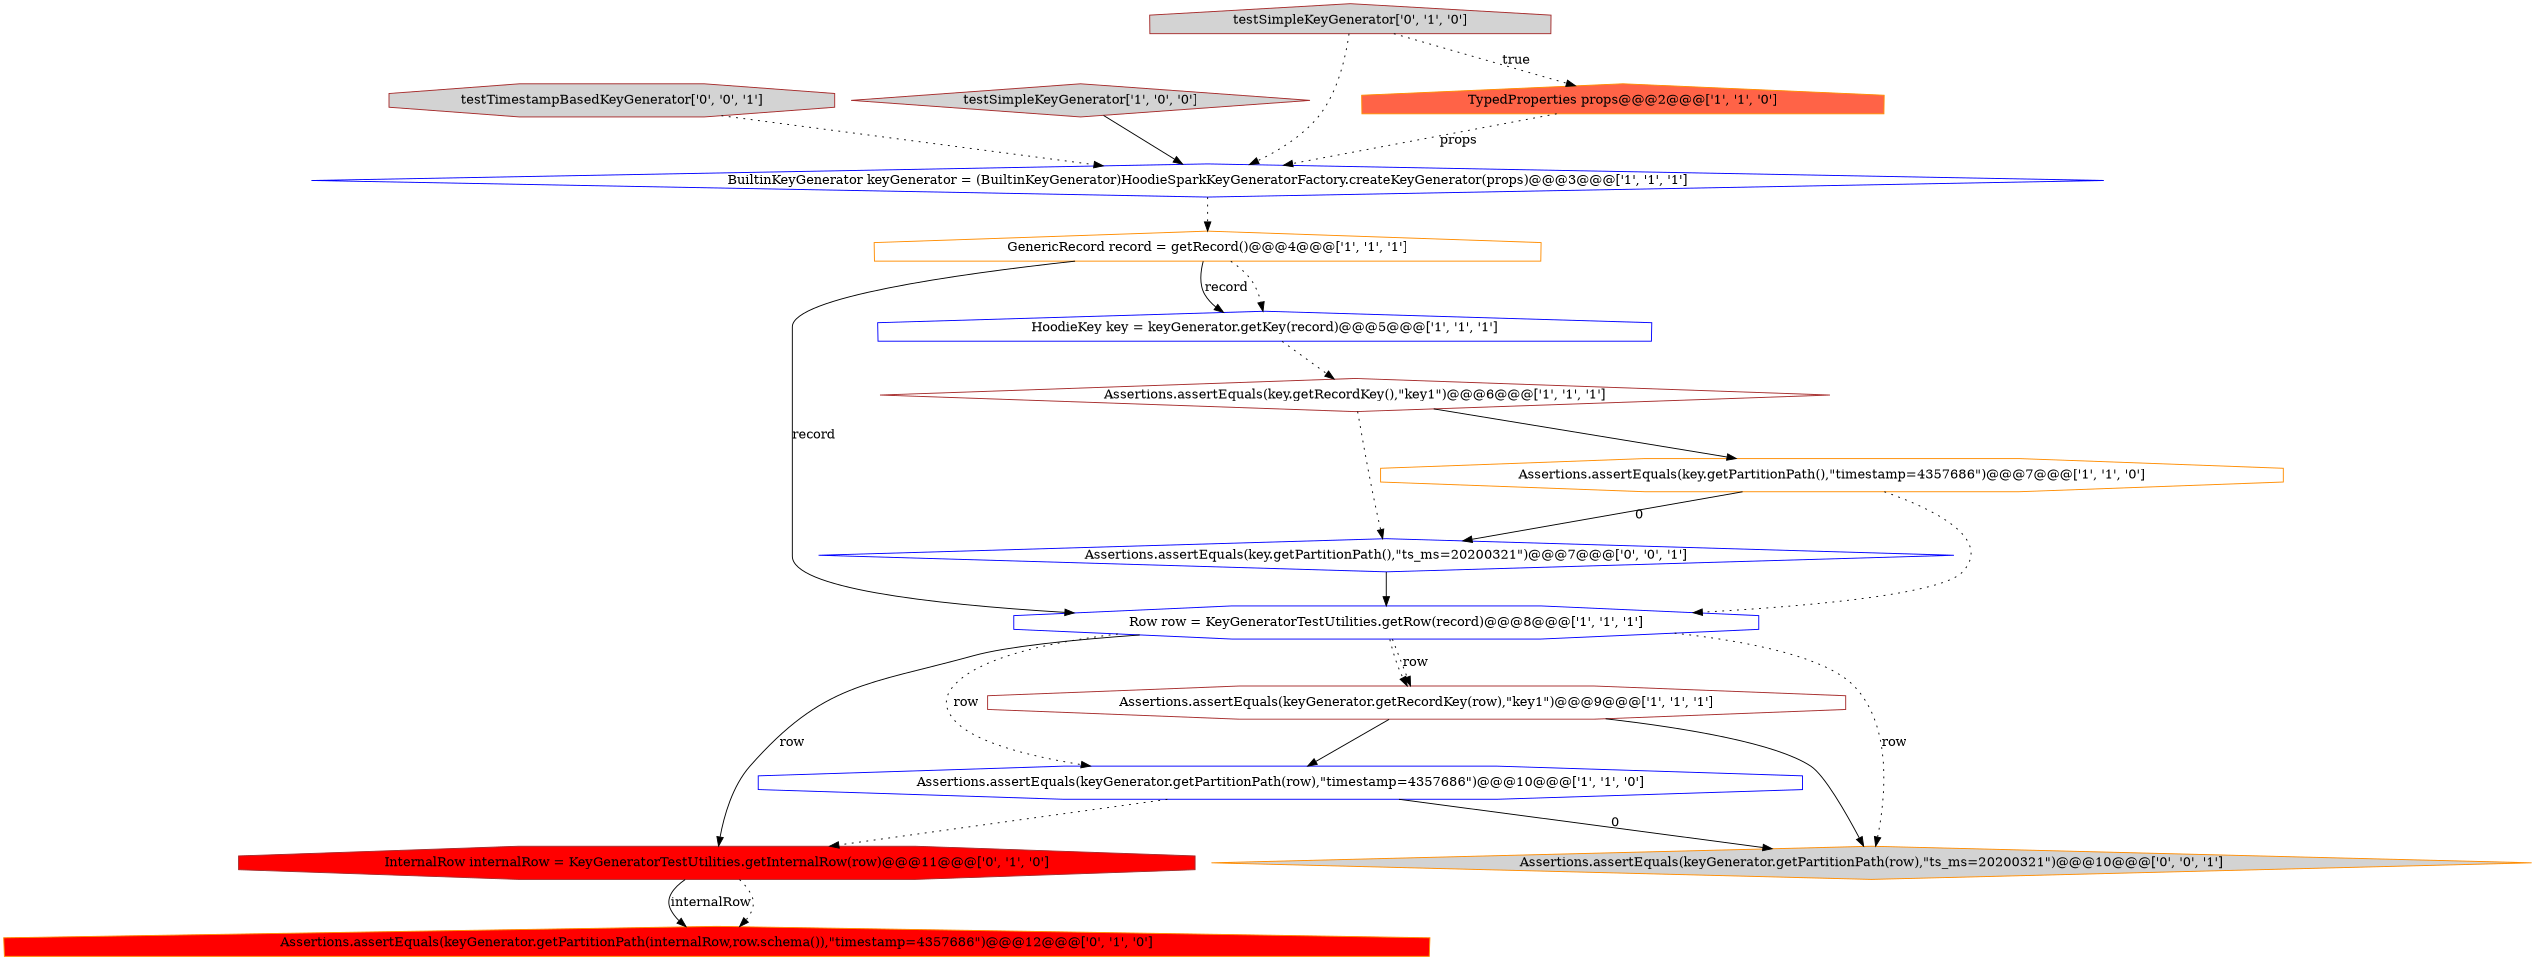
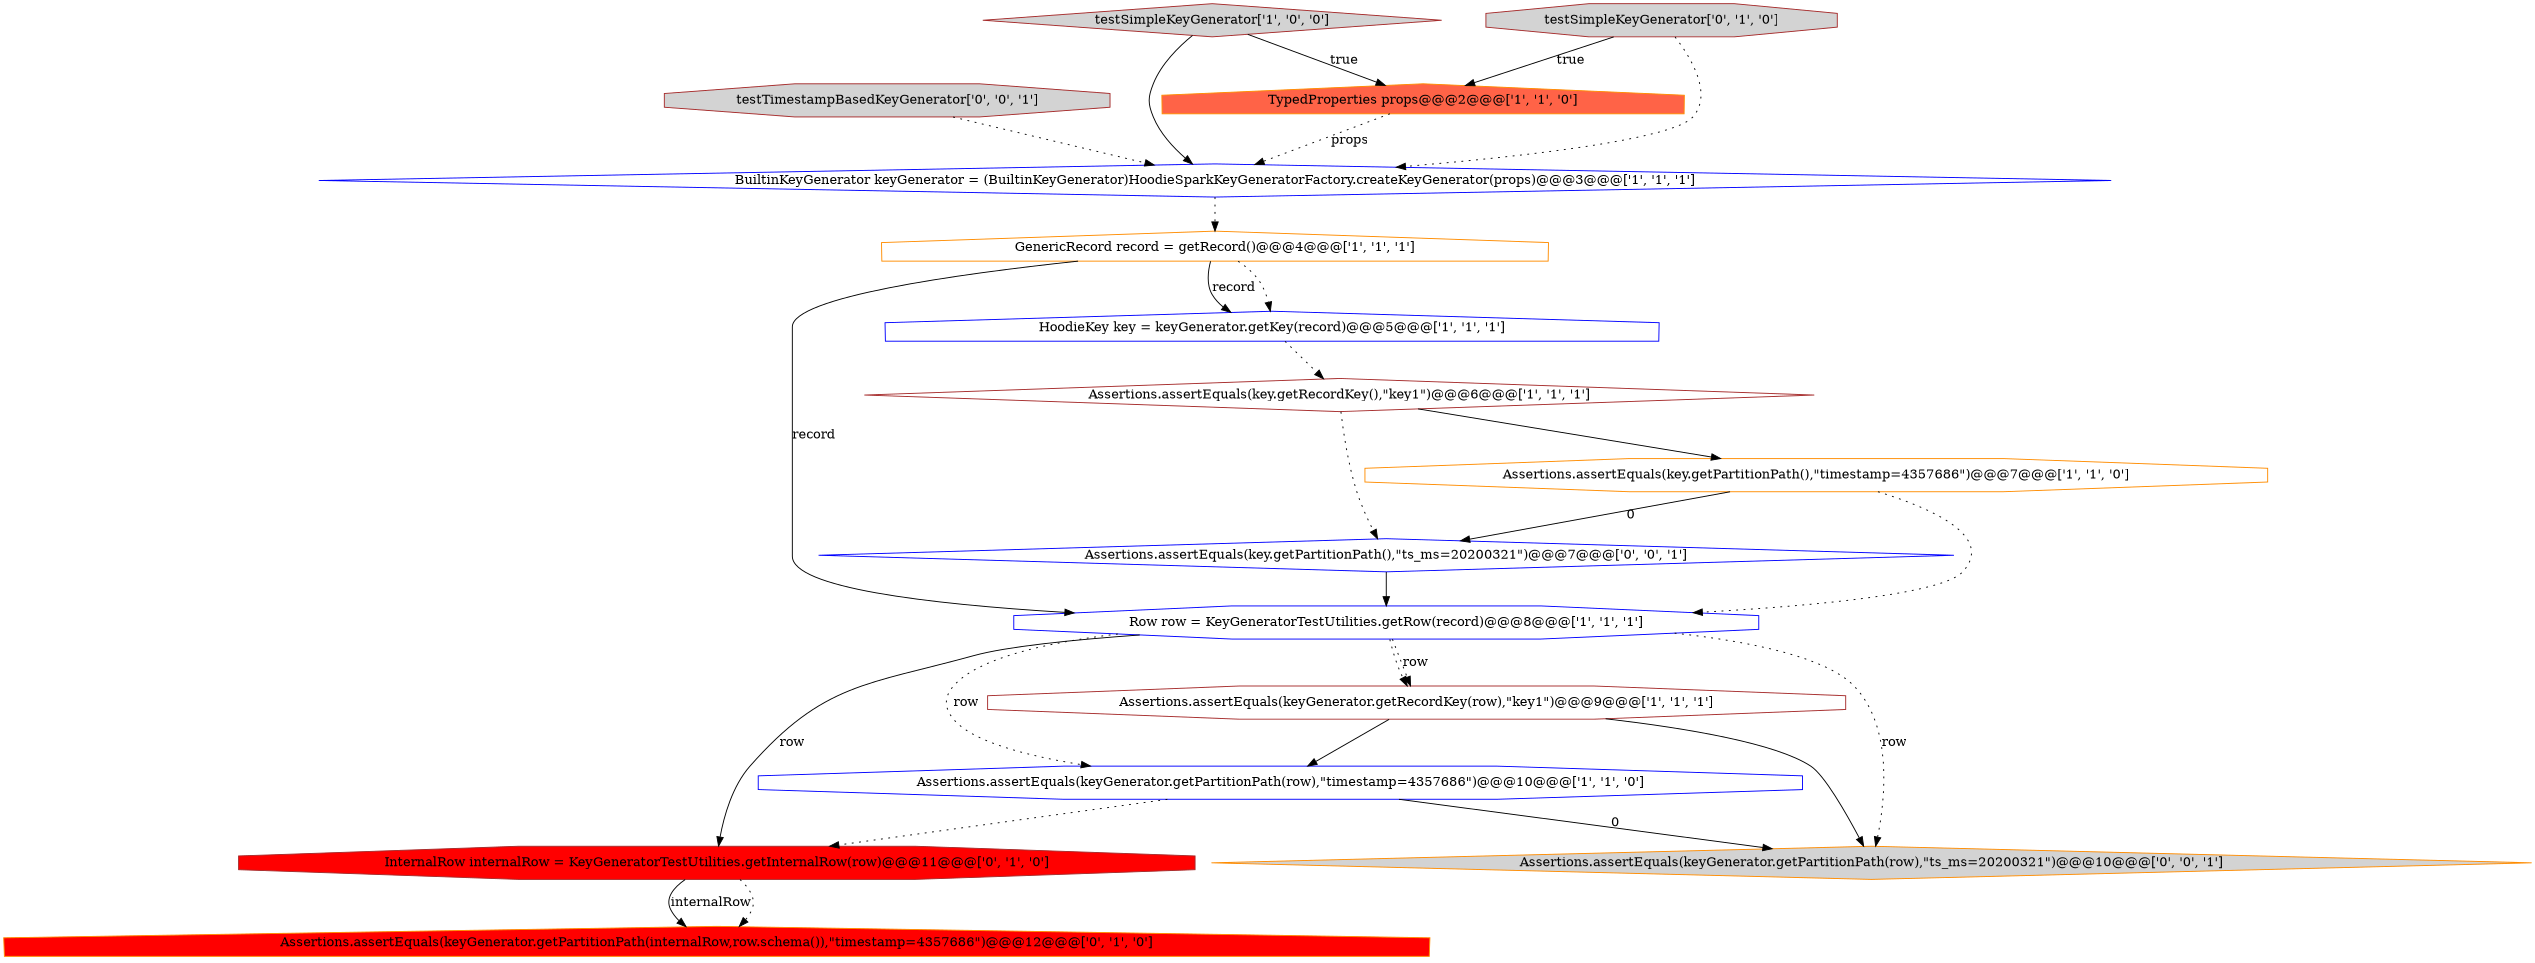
  digraph {
    node [color=brown fillcolor=white shape=octagon style=filled]
    edge [style=dotted]
    n1 [color=darkorange label="GenericRecord record = getRecord()@@@4@@@['1', '1', '1']" shape=house]
    n2 [color=blue label="Row row = KeyGeneratorTestUtilities.getRow(record)@@@8@@@['1', '1', '1']"]
    n3 [color=blue label="HoodieKey key = keyGenerator.getKey(record)@@@5@@@['1', '1', '1']" shape=house]
    n4 [color=blue label="Assertions.assertEquals(keyGenerator.getPartitionPath(row),\"timestamp=4357686\")@@@10@@@['1', '1', '0']"]
    n5 [fillcolor=red label="InternalRow internalRow = KeyGeneratorTestUtilities.getInternalRow(row)@@@11@@@['0', '1', '0']"]
    n6 [color=darkorange fillcolor=lightgray label="Assertions.assertEquals(keyGenerator.getPartitionPath(row),\"ts_ms=20200321\")@@@10@@@['0', '0', '1']" shape=diamond]
    n7 [label="Assertions.assertEquals(keyGenerator.getRecordKey(row),\"key1\")@@@9@@@['1', '1', '1']"]
    n8 [label="Assertions.assertEquals(key.getRecordKey(),\"key1\")@@@6@@@['1', '1', '1']" shape=diamond]
    n9 [color=darkorange fillcolor=red label="Assertions.assertEquals(keyGenerator.getPartitionPath(internalRow,row.schema()),\"timestamp=4357686\")@@@12@@@['0', '1', '0']" shape=house]
    n10 [color=darkorange label="Assertions.assertEquals(key.getPartitionPath(),\"timestamp=4357686\")@@@7@@@['1', '1', '0']"]
    n11 [color=blue label="Assertions.assertEquals(key.getPartitionPath(),\"ts_ms=20200321\")@@@7@@@['0', '0', '1']" shape=diamond]
    n12 [color=blue label="BuiltinKeyGenerator keyGenerator = (BuiltinKeyGenerator)HoodieSparkKeyGeneratorFactory.createKeyGenerator(props)@@@3@@@['1', '1', '1']" shape=diamond]
    n13 [fillcolor=lightgray label="testTimestampBasedKeyGenerator['0', '0', '1']"]
    n14 [fillcolor=lightgray label="testSimpleKeyGenerator['1', '0', '0']" shape=diamond]
    n15 [color=darkorange fillcolor=tomato label="TypedProperties props@@@2@@@['1', '1', '0']" shape=house]
-   n16 [fillcolor=lightgray label="testSimpleKeyGenerator['0', '1', '0']" shape=house]
+   n16 [fillcolor=lightgray label="testSimpleKeyGenerator['0', '1', '0']"]
    n1 -> n2 [label=record style=solid]
    n1 -> n3
    n1 -> n3 [label=record style=solid]
    n2 -> n4 [label=row]
    n2 -> n5 [label=row style=solid]
    n2 -> n6 [label=row]
    n2 -> n7
    n2 -> n7 [label=row]
    n3 -> n8
    n4 -> n5
    n4 -> n6 [label=0 style=solid]
    n5 -> n9 [label=internalRow style=solid]
    n5 -> n9
    n7 -> n4 [style=solid]
    n7 -> n6 [style=solid]
    n8 -> n10 [style=solid]
    n8 -> n11
    n10 -> n2
    n10 -> n11 [label=0 style=solid]
    n11 -> n2 [style=solid]
    n12 -> n1
    n13 -> n12
    n14 -> n12 [style=solid]
+   n14 -> n15 [label=true style=solid]
    n15 -> n12 [label=props]
    n16 -> n12
-   n16 -> n15 [label=true]
+   n16 -> n15 [label=true style=solid]
  }
